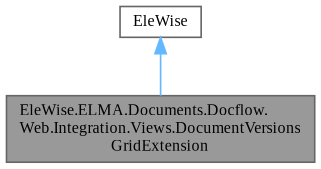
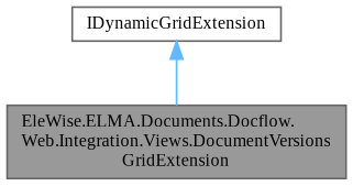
  digraph {
    fontname="Liberation Serif"
    node [color=gray40 fontname="Liberation Serif" fontsize=10 shape=box style=filled]
    n1 [fillcolor=grey60 fontcolor=black height=0.2 label="EleWise.ELMA.Documents.Docflow.\lWeb.Integration.Views.DocumentVersions\lGridExtension" width=0.4]
-   n2 [fillcolor=white height=0.2 label=EleWise width=0.4]
+   n2 [fillcolor=white height=0.2 label=IDynamicGridExtension width=0.4]
    n2 -> n1 [color=steelblue1 dir=back fontname="Liberation Serif" fontsize=10 labelfontname=Helvetica labelfontsize=10 style=solid]
  }
